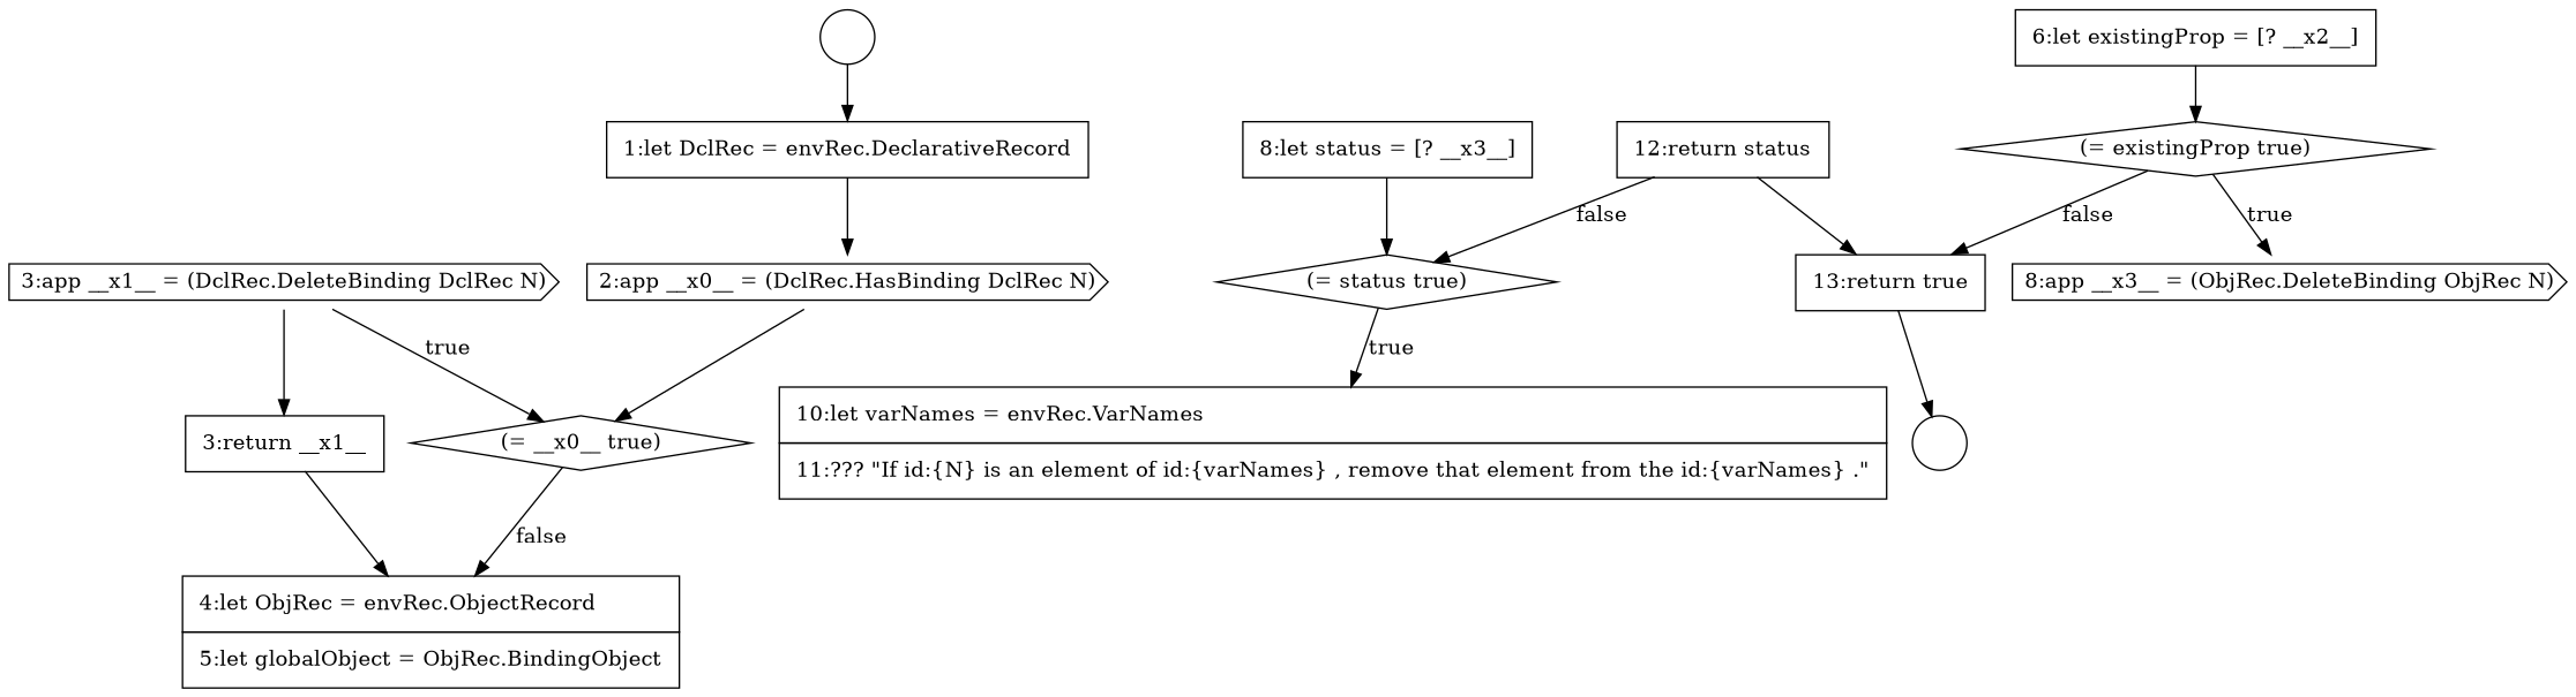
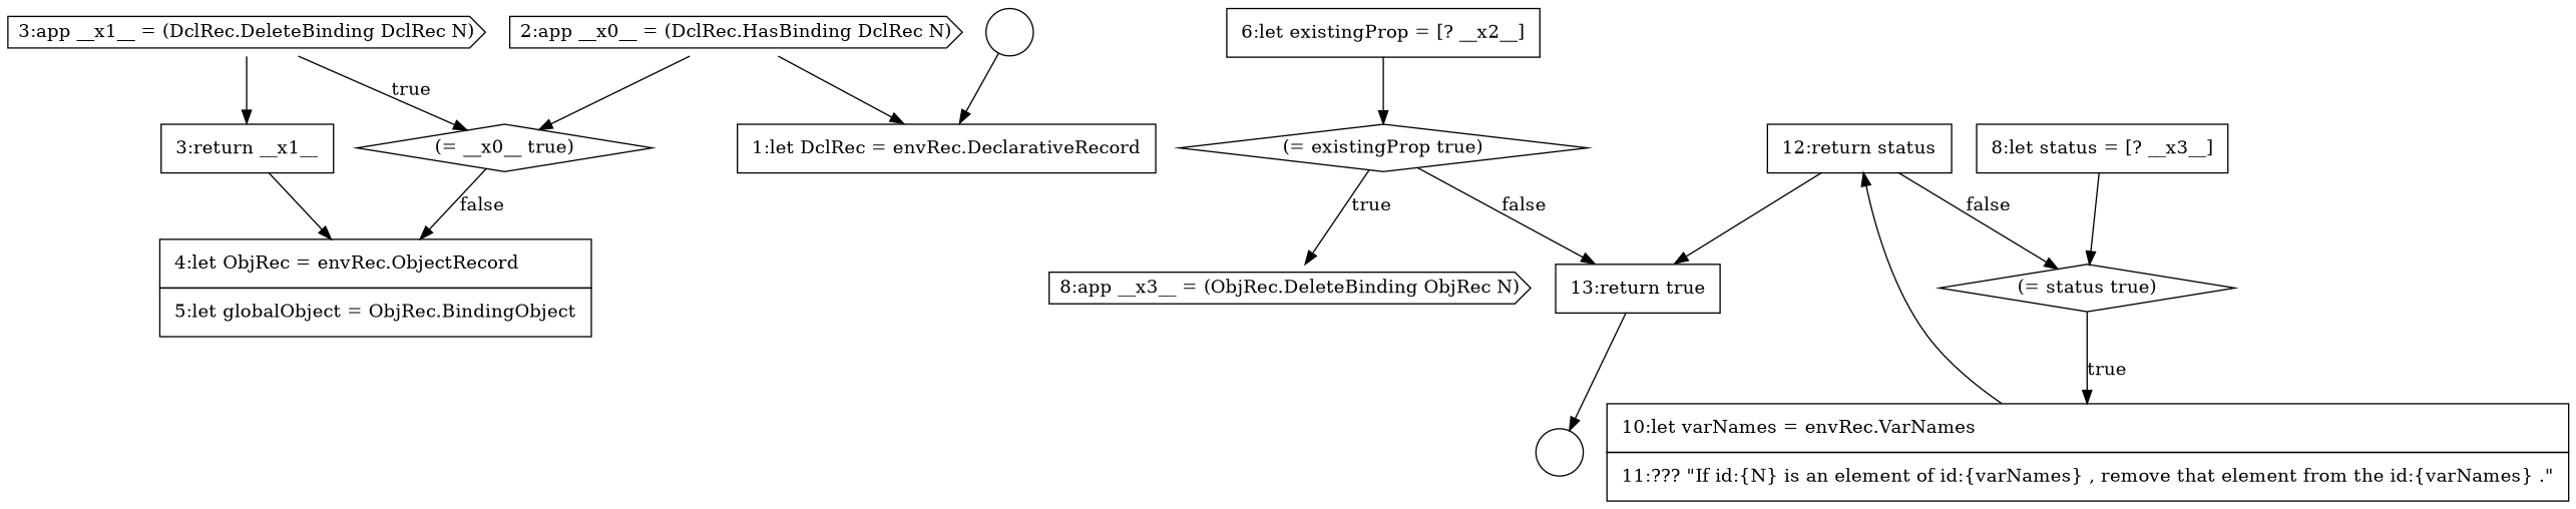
  digraph {
    node [color=black fillcolor=white shape=none style=filled]
    edge [color=black]
    n1 [label=<<font color="black">(= __x0__ true)</font>> shape=diamond]
    n2 [label=<<font color="black">     <table border="0" cellborder="1" cellspacing="0" cellpadding="10">       <tr><td align="left">4:let ObjRec = envRec.ObjectRecord</td></tr>       <tr><td align="left">5:let globalObject = ObjRec.BindingObject</td></tr>     </table>   </font>> margin=0]
    n3 [label=<<font color="black">3:app __x1__ = (DclRec.DeleteBinding DclRec N)</font>> shape=cds]
    n4 [label=<<font color="black">     <table border="0" cellborder="1" cellspacing="0" cellpadding="10">       <tr><td align="left">3:return __x1__</td></tr>     </table>   </font>> margin=0]
    n5 [label=<<font color="black">(= existingProp true)</font>> shape=diamond]
    n6 [label=<<font color="black">     <table border="0" cellborder="1" cellspacing="0" cellpadding="10">       <tr><td align="left">13:return true</td></tr>     </table>   </font>> margin=0]
    n7 [label=<<font color="black">8:app __x3__ = (ObjRec.DeleteBinding ObjRec N)</font>> shape=cds]
    n8 [label=" " shape=circle]
    n9 [label=" " shape=circle]
    n10 [label=<<font color="black">     <table border="0" cellborder="1" cellspacing="0" cellpadding="10">       <tr><td align="left">1:let DclRec = envRec.DeclarativeRecord</td></tr>     </table>   </font>> margin=0]
    n11 [label=<<font color="black">2:app __x0__ = (DclRec.HasBinding DclRec N)</font>> shape=cds]
    n12 [label=<<font color="black">     <table border="0" cellborder="1" cellspacing="0" cellpadding="10">       <tr><td align="left">10:let varNames = envRec.VarNames</td></tr>       <tr><td align="left">11:??? &quot;If id:{N} is an element of id:{varNames} , remove that element from the id:{varNames} .&quot;</td></tr>     </table>   </font>> margin=0]
    n13 [label=<<font color="black">     <table border="0" cellborder="1" cellspacing="0" cellpadding="10">       <tr><td align="left">12:return status</td></tr>     </table>   </font>> margin=0]
    n14 [label=<<font color="black">(= status true)</font>> shape=diamond]
    n15 [label=<<font color="black">     <table border="0" cellborder="1" cellspacing="0" cellpadding="10">       <tr><td align="left">6:let existingProp = [? __x2__]</td></tr>     </table>   </font>> margin=0]
    n16 [label=<<font color="black">     <table border="0" cellborder="1" cellspacing="0" cellpadding="10">       <tr><td align="left">8:let status = [? __x3__]</td></tr>     </table>   </font>> margin=0]
    n1 -> n2 [label=<<font color="black">false</font>>]
    n3 -> n1 [label=<<font color="black">true</font>>]
    n3 -> n4
    n4 -> n2
    n5 -> n6 [label=<<font color="black">false</font>>]
    n5 -> n7 [label=<<font color="black">true</font>>]
    n6 -> n8
    n9 -> n10
-   n10 -> n11
+   n11 -> n10
    n11 -> n1
+   n12 -> n13
    n13 -> n6
    n13 -> n14 [label=<<font color="black">false</font>>]
    n14 -> n12 [label=<<font color="black">true</font>>]
    n15 -> n5
    n16 -> n14
  }
